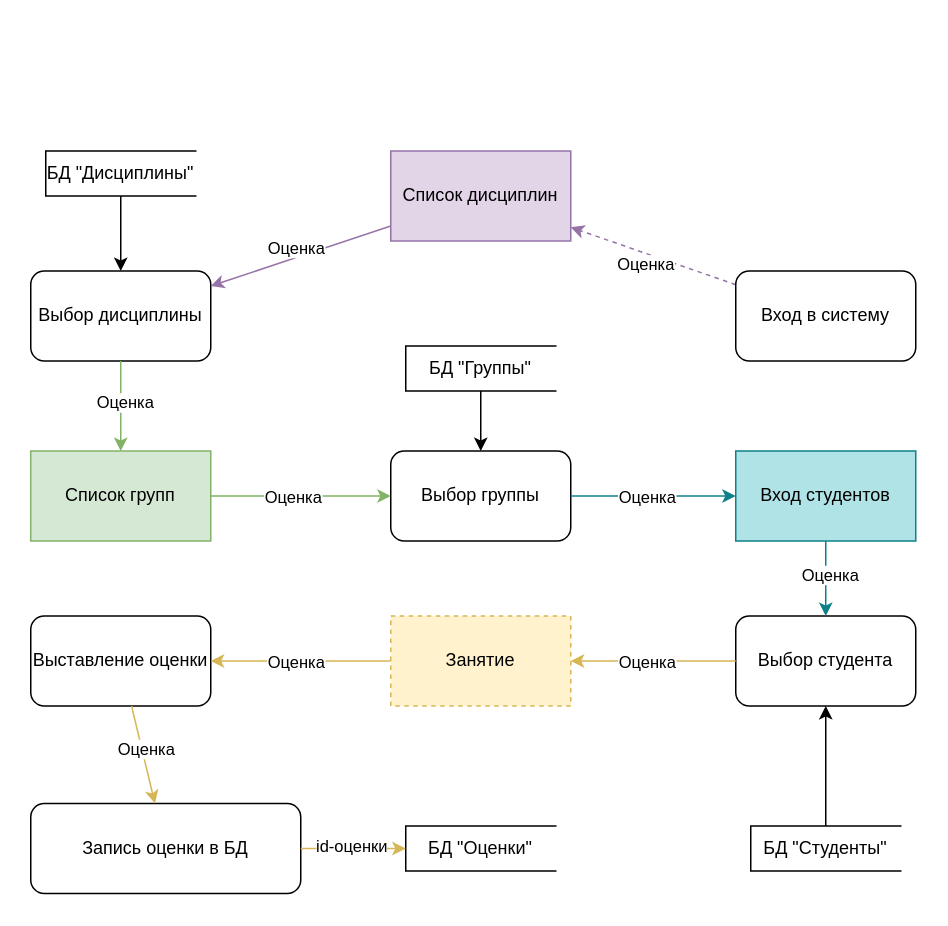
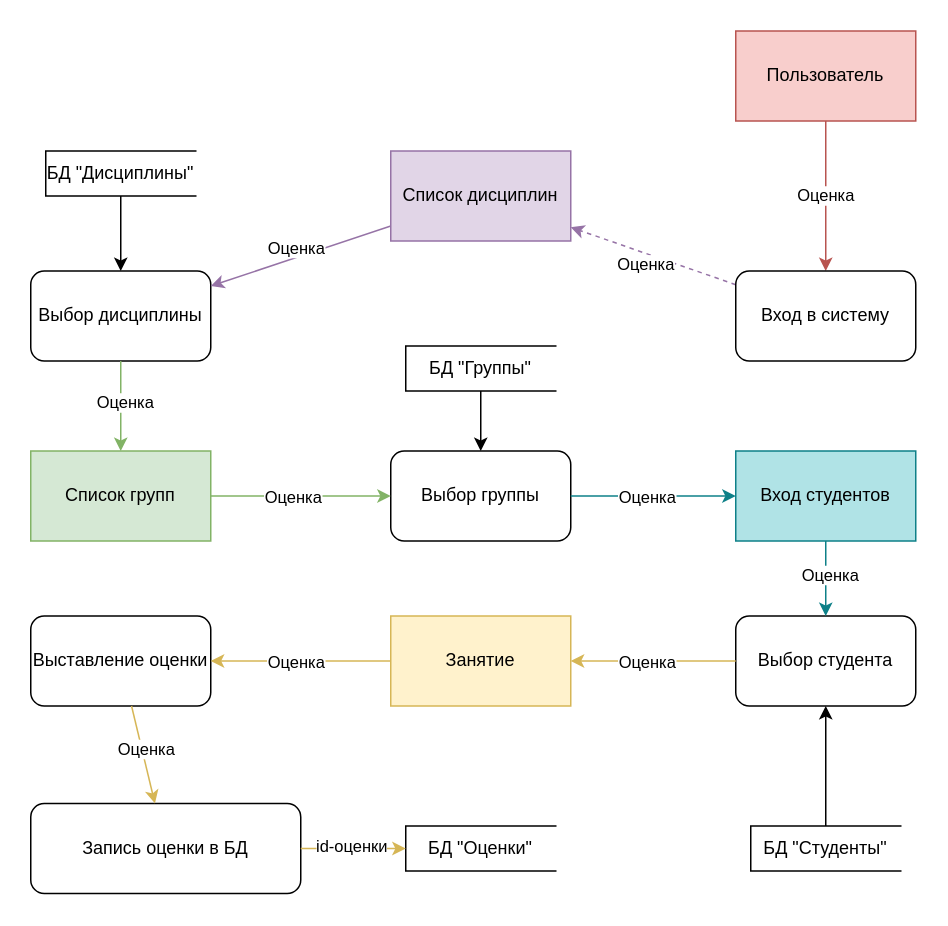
  <mxCell id="0" />
  <mxCell id="1" parent="0" />
+ <mxCell id="2" value="Оценка" style="endArrow=classic;html=1;rounded=0;fillColor=#f8cecc;strokeColor=#b85450;" parent="1" source="33" target="40" edge="1"><mxGeometry width="50" height="50" relative="1" as="geometry"><mxPoint x="690" y="10" as="sourcePoint" /><mxPoint x="820" y="10" as="targetPoint" /></mxGeometry></mxCell>
  <mxCell id="3" value="Запись оценки в БД" style="rounded=1;whiteSpace=wrap;html=1;" parent="1" vertex="1"><mxGeometry x="20" y="535" width="180" height="60" as="geometry" /></mxCell>
  <mxCell id="4" value="БД &quot;Оценки&quot;" style="html=1;dashed=0;whiteSpace=wrap;shape=partialRectangle;right=0;" parent="1" vertex="1"><mxGeometry x="270" y="550" width="100" height="30" as="geometry" /></mxCell>
  <mxCell id="5" value="" style="endArrow=classic;html=1;rounded=0;fillColor=#fff2cc;strokeColor=#d6b656;" parent="1" source="3" target="4" edge="1"><mxGeometry width="50" height="50" relative="1" as="geometry"><mxPoint x="280" y="420" as="sourcePoint" /><mxPoint x="280" y="515" as="targetPoint" /></mxGeometry></mxCell>
  <mxCell id="6" value="id-оценки" style="edgeLabel;html=1;align=center;verticalAlign=middle;resizable=0;points=[];" parent="5" vertex="1" connectable="0"><mxGeometry x="-0.061" y="2" relative="1" as="geometry"><mxPoint as="offset" /></mxGeometry></mxCell>
  <mxCell id="7" value="Список дисциплин" style="html=1;dashed=0;whiteSpace=wrap;fillColor=#e1d5e7;strokeColor=#9673a6;" parent="1" vertex="1"><mxGeometry x="260" y="100" width="120" height="60" as="geometry" /></mxCell>
  <mxCell id="8" value="Выбор дисциплины" style="rounded=1;whiteSpace=wrap;html=1;" parent="1" vertex="1"><mxGeometry x="20" y="180" width="120" height="60" as="geometry" /></mxCell>
  <mxCell id="9" value="Список групп" style="html=1;dashed=0;whiteSpace=wrap;fillColor=#d5e8d4;strokeColor=#82b366;" parent="1" vertex="1"><mxGeometry x="20" y="300" width="120" height="60" as="geometry" /></mxCell>
  <mxCell id="10" value="Выбор группы" style="rounded=1;whiteSpace=wrap;html=1;" parent="1" vertex="1"><mxGeometry x="260" y="300" width="120" height="60" as="geometry" /></mxCell>
  <mxCell id="11" value="Вход студентов" style="html=1;dashed=0;whiteSpace=wrap;fillColor=#b0e3e6;strokeColor=#0e8088;" parent="1" vertex="1"><mxGeometry x="490" y="300" width="120" height="60" as="geometry" /></mxCell>
  <mxCell id="12" value="Выбор студента" style="rounded=1;whiteSpace=wrap;html=1;" parent="1" vertex="1"><mxGeometry x="490" y="410" width="120" height="60" as="geometry" /></mxCell>
- <mxCell id="13" value="Занятие" style="html=1;dashed=1;whiteSpace=wrap;fillColor=#fff2cc;strokeColor=#d6b656;" parent="1" vertex="1"><mxGeometry x="260" y="410" width="120" height="60" as="geometry" /></mxCell>
+ <mxCell id="13" value="Занятие" style="html=1;dashed=0;whiteSpace=wrap;fillColor=#fff2cc;strokeColor=#d6b656;" parent="1" vertex="1"><mxGeometry x="260" y="410" width="120" height="60" as="geometry" /></mxCell>
  <mxCell id="14" value="Выставление оценки" style="rounded=1;whiteSpace=wrap;html=1;" parent="1" vertex="1"><mxGeometry x="20" y="410" width="120" height="60" as="geometry" /></mxCell>
  <mxCell id="15" value="" style="endArrow=classic;html=1;rounded=0;fillColor=#e1d5e7;strokeColor=#9673a6;dashed=1;" parent="1" source="40" target="7" edge="1"><mxGeometry width="50" height="50" relative="1" as="geometry"><mxPoint x="490" y="210" as="sourcePoint" /><mxPoint x="500" y="95" as="targetPoint" /></mxGeometry></mxCell>
  <mxCell id="16" value="Оценка" style="edgeLabel;html=1;align=center;verticalAlign=middle;resizable=0;points=[];" parent="15" vertex="1" connectable="0"><mxGeometry x="-0.283" relative="1" as="geometry"><mxPoint x="-21" as="offset" /></mxGeometry></mxCell>
  <mxCell id="17" value="" style="endArrow=classic;html=1;rounded=0;fillColor=#e1d5e7;strokeColor=#9673a6;" parent="1" source="7" target="8" edge="1"><mxGeometry width="50" height="50" relative="1" as="geometry"><mxPoint x="500" y="220" as="sourcePoint" /><mxPoint x="390" y="220" as="targetPoint" /></mxGeometry></mxCell>
  <mxCell id="18" value="Оценка" style="edgeLabel;html=1;align=center;verticalAlign=middle;resizable=0;points=[];" parent="17" vertex="1" connectable="0"><mxGeometry x="-0.283" relative="1" as="geometry"><mxPoint x="-21" as="offset" /></mxGeometry></mxCell>
  <mxCell id="19" value="" style="endArrow=classic;html=1;rounded=0;fillColor=#d5e8d4;strokeColor=#82b366;" parent="1" source="8" target="9" edge="1"><mxGeometry width="50" height="50" relative="1" as="geometry"><mxPoint x="560" y="125" as="sourcePoint" /><mxPoint x="560" y="190" as="targetPoint" /></mxGeometry></mxCell>
  <mxCell id="20" value="Оценка" style="edgeLabel;html=1;align=center;verticalAlign=middle;resizable=0;points=[];" parent="19" vertex="1" connectable="0"><mxGeometry x="-0.116" y="2" relative="1" as="geometry"><mxPoint as="offset" /></mxGeometry></mxCell>
  <mxCell id="21" value="" style="endArrow=classic;html=1;rounded=0;fillColor=#d5e8d4;strokeColor=#82b366;" parent="1" source="9" target="10" edge="1"><mxGeometry width="50" height="50" relative="1" as="geometry"><mxPoint x="390" y="95" as="sourcePoint" /><mxPoint x="500" y="95" as="targetPoint" /></mxGeometry></mxCell>
  <mxCell id="22" value="Оценка" style="edgeLabel;html=1;align=center;verticalAlign=middle;resizable=0;points=[];" parent="21" vertex="1" connectable="0"><mxGeometry x="-0.283" relative="1" as="geometry"><mxPoint x="11" as="offset" /></mxGeometry></mxCell>
  <mxCell id="23" value="" style="endArrow=classic;html=1;rounded=0;fillColor=#b0e3e6;strokeColor=#0e8088;" parent="1" source="10" target="11" edge="1"><mxGeometry width="50" height="50" relative="1" as="geometry"><mxPoint x="400" y="105" as="sourcePoint" /><mxPoint x="510" y="105" as="targetPoint" /></mxGeometry></mxCell>
  <mxCell id="24" value="Оценка" style="edgeLabel;html=1;align=center;verticalAlign=middle;resizable=0;points=[];" parent="23" vertex="1" connectable="0"><mxGeometry x="-0.283" relative="1" as="geometry"><mxPoint x="11" as="offset" /></mxGeometry></mxCell>
  <mxCell id="25" value="" style="endArrow=classic;html=1;rounded=0;fillColor=#fff2cc;strokeColor=#d6b656;" parent="1" source="12" target="13" edge="1"><mxGeometry width="50" height="50" relative="1" as="geometry"><mxPoint x="500" y="220" as="sourcePoint" /><mxPoint x="390" y="220" as="targetPoint" /></mxGeometry></mxCell>
  <mxCell id="26" value="Оценка" style="edgeLabel;html=1;align=center;verticalAlign=middle;resizable=0;points=[];" parent="25" vertex="1" connectable="0"><mxGeometry x="-0.283" relative="1" as="geometry"><mxPoint x="-21" as="offset" /></mxGeometry></mxCell>
  <mxCell id="27" value="" style="endArrow=classic;html=1;rounded=0;fillColor=#fff2cc;strokeColor=#d6b656;" parent="1" source="13" target="14" edge="1"><mxGeometry width="50" height="50" relative="1" as="geometry"><mxPoint x="500" y="450" as="sourcePoint" /><mxPoint x="390" y="450" as="targetPoint" /></mxGeometry></mxCell>
  <mxCell id="28" value="Оценка" style="edgeLabel;html=1;align=center;verticalAlign=middle;resizable=0;points=[];" parent="27" vertex="1" connectable="0"><mxGeometry x="-0.283" relative="1" as="geometry"><mxPoint x="-21" as="offset" /></mxGeometry></mxCell>
  <mxCell id="29" value="" style="endArrow=classic;html=1;rounded=0;fillColor=#b0e3e6;strokeColor=#0e8088;" parent="1" source="11" target="12" edge="1"><mxGeometry width="50" height="50" relative="1" as="geometry"><mxPoint x="560" y="125" as="sourcePoint" /><mxPoint x="560" y="190" as="targetPoint" /></mxGeometry></mxCell>
  <mxCell id="30" value="Оценка" style="edgeLabel;html=1;align=center;verticalAlign=middle;resizable=0;points=[];" parent="29" vertex="1" connectable="0"><mxGeometry x="-0.116" y="2" relative="1" as="geometry"><mxPoint as="offset" /></mxGeometry></mxCell>
  <mxCell id="31" value="" style="endArrow=classic;html=1;rounded=0;fillColor=#fff2cc;strokeColor=#d6b656;" parent="1" source="14" target="3" edge="1"><mxGeometry width="50" height="50" relative="1" as="geometry"><mxPoint x="570" y="135" as="sourcePoint" /><mxPoint x="570" y="200" as="targetPoint" /></mxGeometry></mxCell>
  <mxCell id="32" value="Оценка" style="edgeLabel;html=1;align=center;verticalAlign=middle;resizable=0;points=[];" parent="31" vertex="1" connectable="0"><mxGeometry x="-0.116" y="2" relative="1" as="geometry"><mxPoint as="offset" /></mxGeometry></mxCell>
+ <mxCell id="33" value="Пользователь" style="rounded=0;whiteSpace=wrap;html=1;fillColor=#f8cecc;strokeColor=#b85450;" parent="1" vertex="1"><mxGeometry x="490" y="20" width="120" height="60" as="geometry" /></mxCell>
  <mxCell id="34" value="БД &quot;Дисциплины&quot;" style="html=1;dashed=0;whiteSpace=wrap;shape=partialRectangle;right=0;" vertex="1" parent="1"><mxGeometry x="30" y="100" width="100" height="30" as="geometry" /></mxCell>
  <mxCell id="35" value="" style="endArrow=classic;html=1;rounded=0;" edge="1" parent="1" source="34" target="8"><mxGeometry width="50" height="50" relative="1" as="geometry"><mxPoint x="330" y="360" as="sourcePoint" /><mxPoint x="380" y="310" as="targetPoint" /></mxGeometry></mxCell>
  <mxCell id="36" value="БД &quot;Группы&quot;" style="html=1;dashed=0;whiteSpace=wrap;shape=partialRectangle;right=0;" vertex="1" parent="1"><mxGeometry x="270" y="230" width="100" height="30" as="geometry" /></mxCell>
  <mxCell id="37" value="" style="endArrow=classic;html=1;rounded=0;" edge="1" parent="1" source="36" target="10"><mxGeometry width="50" height="50" relative="1" as="geometry"><mxPoint x="330" y="360" as="sourcePoint" /><mxPoint x="380" y="310" as="targetPoint" /></mxGeometry></mxCell>
  <mxCell id="38" value="БД &quot;Студенты&quot;" style="html=1;dashed=0;whiteSpace=wrap;shape=partialRectangle;right=0;" vertex="1" parent="1"><mxGeometry x="500" y="550" width="100" height="30" as="geometry" /></mxCell>
  <mxCell id="39" value="" style="endArrow=classic;html=1;rounded=0;" edge="1" parent="1" source="38" target="12"><mxGeometry width="50" height="50" relative="1" as="geometry"><mxPoint x="330" y="360" as="sourcePoint" /><mxPoint x="380" y="310" as="targetPoint" /></mxGeometry></mxCell>
  <mxCell id="40" value="Вход в систему" style="rounded=1;whiteSpace=wrap;html=1;" vertex="1" parent="1"><mxGeometry x="490" y="180" width="120" height="60" as="geometry" /></mxCell>
